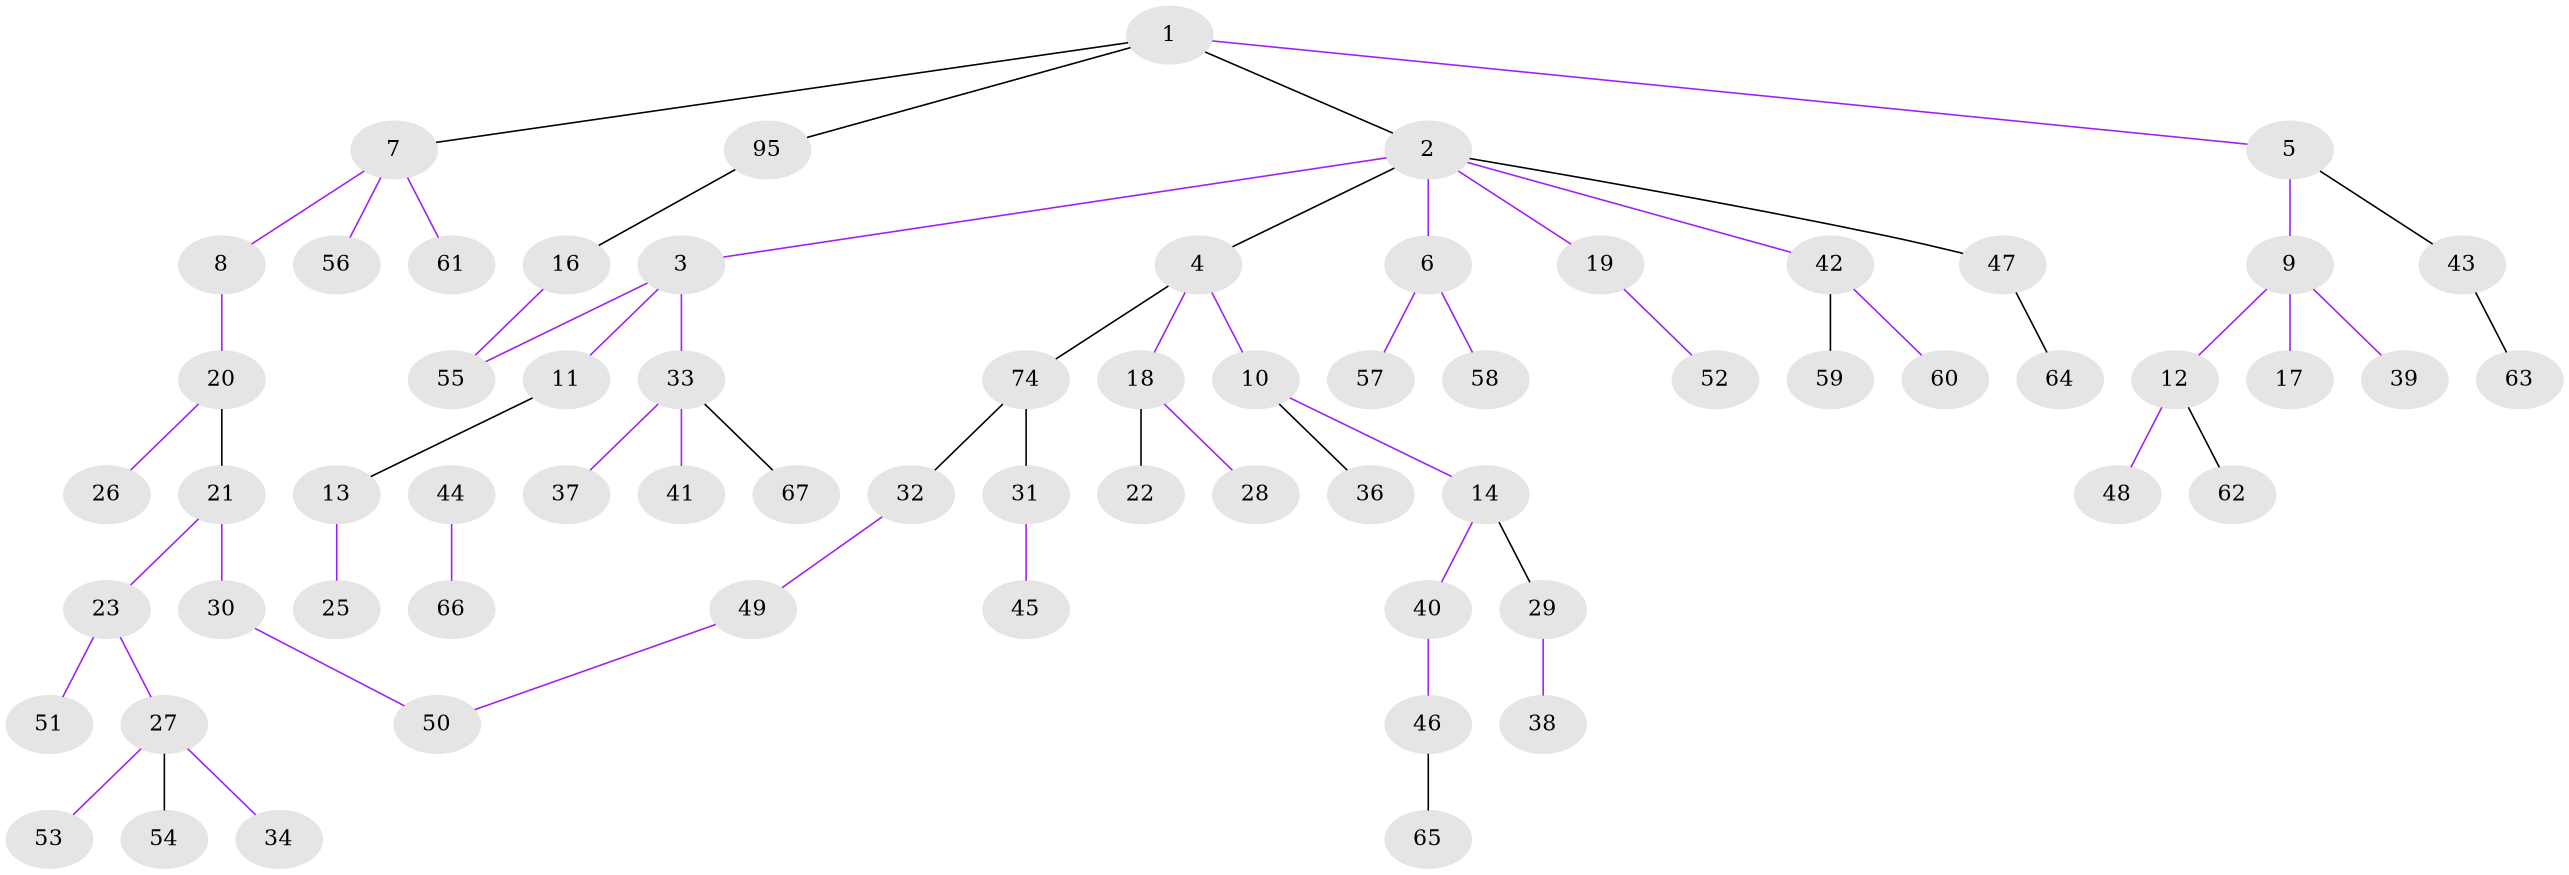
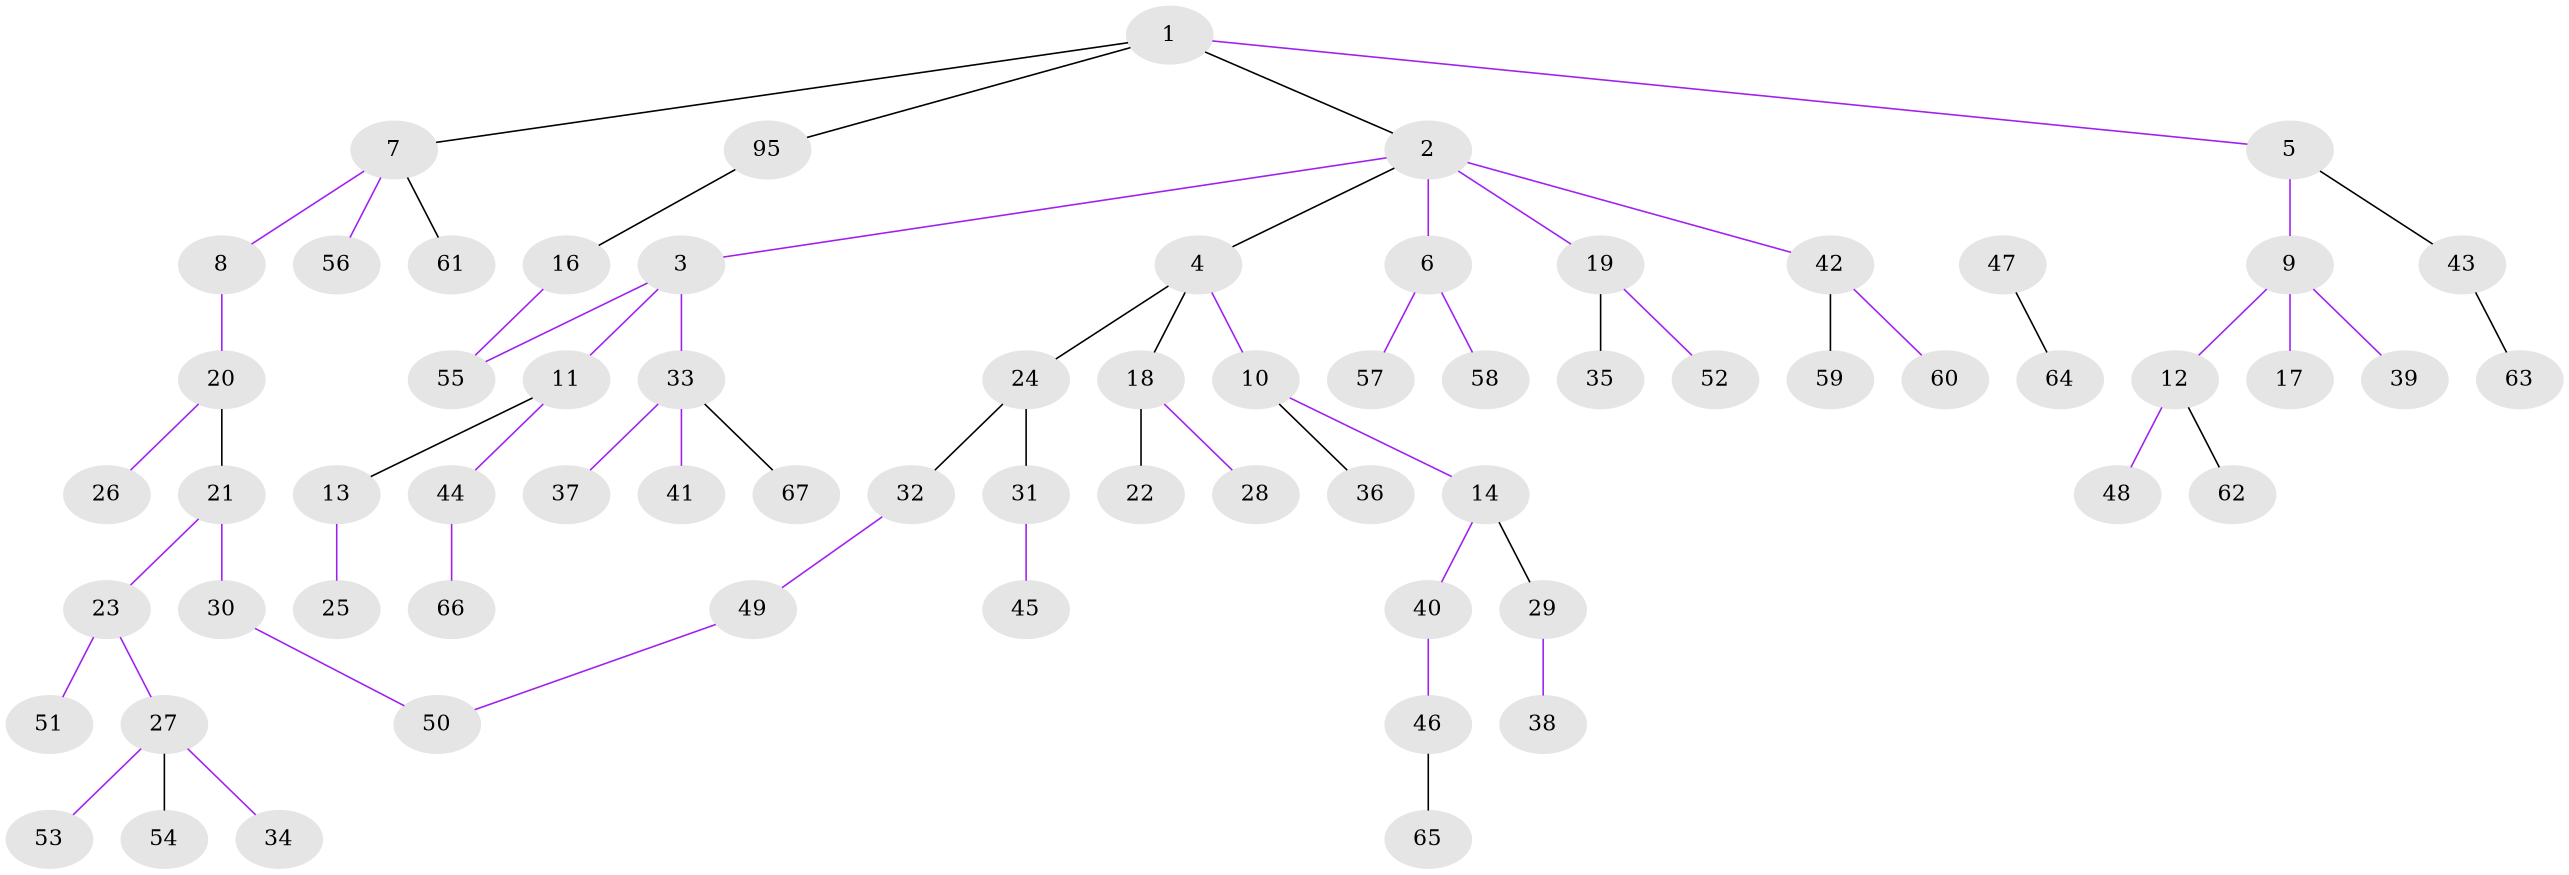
  graph {
    node [color=gray90 style=filled]
    edge [color=purple]
    1
    2
    5
    7
    n5 [label=95]
    3
    4
    6
    19
    42
    47
    9
    43
    8
    56
    61
    16
    11
    33
    55
    10
    18
-   24 [label=74]
+   24
    57
    58
+   35
    52
    59
    60
    64
    13
    44
    37
    41
    67
    14
    36
    22
    28
    31
    32
    12
    17
    39
    63
    20
    21
    26
    48
    62
    29
    40
    25
    66
    38
    46
    23
    30
    27
    51
    50
    34
    53
    54
    45
    49
    65
    1 -- 2 [color=black]
    1 -- 5
    1 -- 7 [color=black]
    1 -- n5 [color=black]
    2 -- 3
    2 -- 4 [color=black]
    2 -- 6
    2 -- 19
    2 -- 42
-   2 -- 47 [color=black]
    5 -- 9
    5 -- 43 [color=black]
    7 -- 8
    7 -- 56
-   7 -- 61
+   7 -- 61 [color=black]
    n5 -- 16 [color=black]
    3 -- 11
    3 -- 33
    3 -- 55
    4 -- 10
-   4 -- 18
+   4 -- 18 [color=black]
    4 -- 24 [color=black]
    6 -- 57
    6 -- 58
+   19 -- 35 [color=black]
    19 -- 52
    42 -- 59 [color=black]
    42 -- 60
    47 -- 64 [color=black]
    9 -- 12
    9 -- 17
    9 -- 39
    43 -- 63 [color=black]
    8 -- 20
    16 -- 55
    11 -- 13 [color=black]
+   11 -- 44
    33 -- 37
    33 -- 41
    33 -- 67 [color=black]
    10 -- 14
    10 -- 36 [color=black]
    18 -- 22 [color=black]
    18 -- 28
    24 -- 31 [color=black]
    24 -- 32 [color=black]
    13 -- 25
    44 -- 66
    14 -- 29 [color=black]
    14 -- 40
    31 -- 45
    32 -- 49
    12 -- 48
    12 -- 62 [color=black]
    20 -- 21 [color=black]
    20 -- 26
    21 -- 23
    21 -- 30
    29 -- 38
    40 -- 46
    46 -- 65 [color=black]
    23 -- 27
    23 -- 51
    30 -- 50
    27 -- 34
    27 -- 53
    27 -- 54 [color=black]
    49 -- 50
  }
